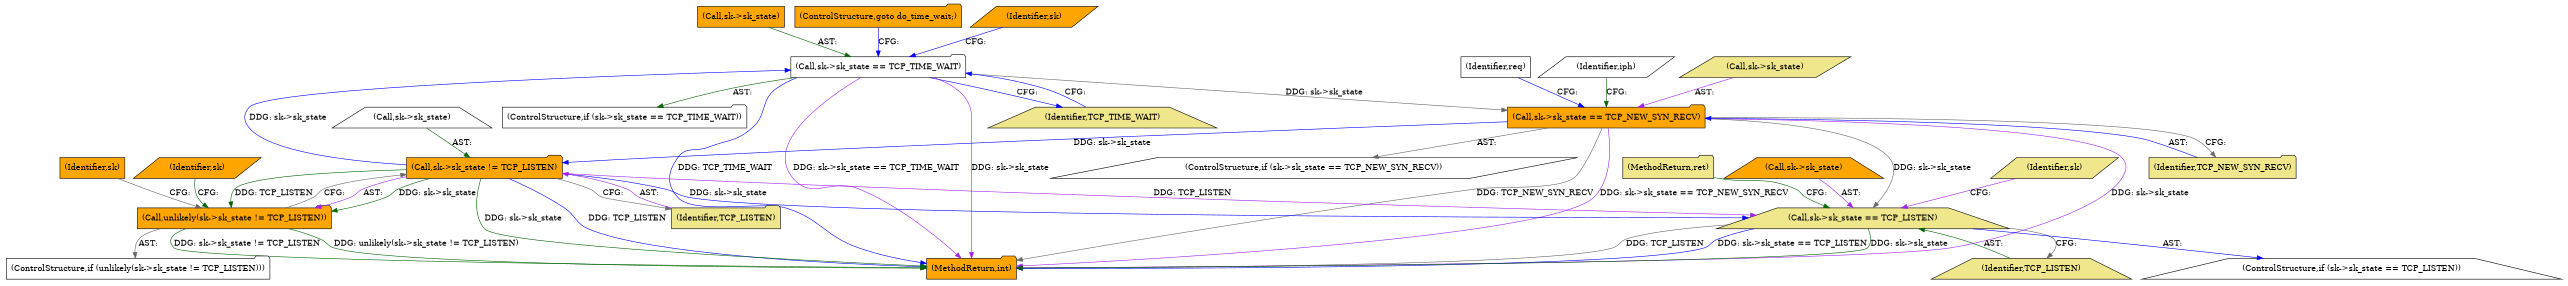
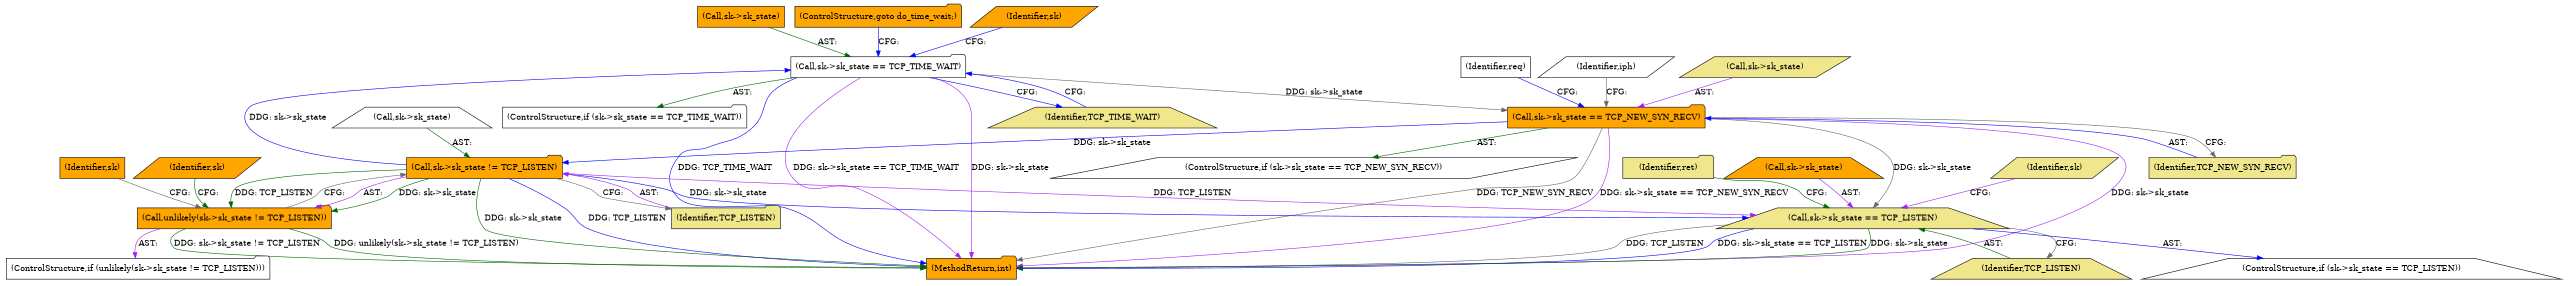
  digraph {
    node [fillcolor=orange shape=folder style=filled]
    edge [color=blue]
    n1 [fillcolor=white label="(Call,sk->sk_state == TCP_TIME_WAIT)"]
    n2 [label="(Call,sk->sk_state == TCP_NEW_SYN_RECV)"]
    n3 [fillcolor=khaki label="(Identifier,TCP_TIME_WAIT)" shape=trapezium]
    n4 [label="(MethodReturn,int)"]
    n5 [fillcolor=white label="(ControlStructure,if (sk->sk_state == TCP_TIME_WAIT))"]
    n6 [label="(Call,sk->sk_state != TCP_LISTEN)"]
    n7 [fillcolor=khaki label="(Call,sk->sk_state == TCP_LISTEN)" shape=trapezium]
    n8 [fillcolor=white label="(ControlStructure,if (sk->sk_state == TCP_NEW_SYN_RECV))" shape=parallelogram]
    n9 [fillcolor=khaki label="(Identifier,TCP_NEW_SYN_RECV)"]
    n10 [label="(Call,unlikely(sk->sk_state != TCP_LISTEN))"]
    n11 [fillcolor=khaki label="(Identifier,TCP_LISTEN)"]
    n12 [fillcolor=white label="(ControlStructure,if (unlikely(sk->sk_state != TCP_LISTEN)))"]
    n13 [fillcolor=khaki label="(Identifier,TCP_LISTEN)" shape=trapezium]
    n14 [fillcolor=white label="(ControlStructure,if (sk->sk_state == TCP_LISTEN))" shape=trapezium]
    n15 [label="(Identifier,sk)" shape=parallelogram]
    n16 [fillcolor=white label="(Identifier,iph)" shape=parallelogram]
    n17 [label="(Call,sk->sk_state)" shape=box]
    n18 [label="(Identifier,sk)" shape=box]
    n19 [label="(ControlStructure,goto do_time_wait;)"]
    n20 [fillcolor=khaki label="(Call,sk->sk_state)" shape=parallelogram]
    n21 [label="(Call,sk->sk_state)" shape=trapezium]
    n22 [label="(Identifier,sk)" shape=parallelogram]
    n23 [fillcolor=white label="(Call,sk->sk_state)" shape=trapezium]
    n24 [fillcolor=white label="(Identifier,req)" shape=box]
    n25 [fillcolor=khaki label="(Identifier,sk)" shape=parallelogram]
-   n26 [fillcolor=khaki label="(MethodReturn,ret)"]
+   n26 [fillcolor=khaki label="(Identifier,ret)"]
    n1 -> n2 [color=gray40 label="DDG: sk->sk_state"]
    n1 -> n3 [label="CFG: "]
    n1 -> n4 [color=purple label="DDG: sk->sk_state"]
    n1 -> n4 [label="DDG: TCP_TIME_WAIT"]
    n1 -> n4 [color=purple label="DDG: sk->sk_state == TCP_TIME_WAIT"]
    n1 -> n5 [color=darkgreen label="AST: "]
    n2 -> n4 [color=purple label="DDG: sk->sk_state"]
    n2 -> n4 [color=gray40 label="DDG: TCP_NEW_SYN_RECV"]
    n2 -> n4 [color=purple label="DDG: sk->sk_state == TCP_NEW_SYN_RECV"]
    n2 -> n6 [label="DDG: sk->sk_state"]
    n2 -> n7 [color=gray40 label="DDG: sk->sk_state"]
-   n2 -> n8 [color=gray40 label="AST: "]
+   n2 -> n8 [color=darkgreen label="AST: "]
    n2 -> n9 [color=gray40 label="CFG: "]
    n3 -> n1 [label="CFG: "]
    n6 -> n1 [label="DDG: sk->sk_state"]
    n6 -> n4 [label="DDG: TCP_LISTEN"]
    n6 -> n4 [color=darkgreen label="DDG: sk->sk_state"]
    n6 -> n7 [label="DDG: sk->sk_state"]
    n6 -> n7 [color=purple label="DDG: TCP_LISTEN"]
    n6 -> n10 [color=purple label="AST: "]
    n6 -> n10 [color=darkgreen label="DDG: sk->sk_state"]
    n6 -> n10 [color=darkgreen label="DDG: TCP_LISTEN"]
    n6 -> n11 [color=gray40 label="CFG: "]
    n7 -> n4 [color=gray40 label="DDG: TCP_LISTEN"]
    n7 -> n4 [label="DDG: sk->sk_state == TCP_LISTEN"]
    n7 -> n4 [color=darkgreen label="DDG: sk->sk_state"]
    n7 -> n13 [color=gray40 label="CFG: "]
    n7 -> n14 [label="AST: "]
    n9 -> n2 [label="AST: "]
    n10 -> n4 [color=darkgreen label="DDG: sk->sk_state != TCP_LISTEN"]
    n10 -> n4 [color=darkgreen label="DDG: unlikely(sk->sk_state != TCP_LISTEN)"]
    n10 -> n6 [color=gray40 label="CFG: "]
-   n10 -> n12 [color=gray40 label="AST: "]
+   n10 -> n12 [color=purple label="AST: "]
    n11 -> n6 [color=purple label="AST: "]
    n13 -> n7 [color=darkgreen label="AST: "]
    n15 -> n10 [color=darkgreen label="CFG: "]
-   n16 -> n2 [color=darkgreen label="CFG: "]
+   n16 -> n2 [color=gray40 label="CFG: "]
    n17 -> n1 [color=darkgreen label="AST: "]
    n18 -> n10 [color=gray40 label="CFG: "]
    n19 -> n1 [label="CFG: "]
    n20 -> n2 [color=purple label="AST: "]
    n21 -> n7 [color=purple label="AST: "]
    n22 -> n1 [label="CFG: "]
    n23 -> n6 [color=darkgreen label="AST: "]
    n24 -> n2 [label="CFG: "]
    n25 -> n7 [color=purple label="CFG: "]
    n26 -> n7 [color=darkgreen label="CFG: "]
  }
